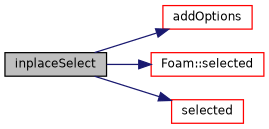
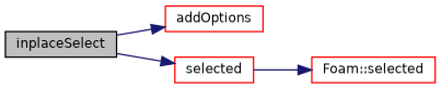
  digraph {
    rankdir=LR
    node [color=red fontname=Helvetica fontsize=10 shape=record]
    edge [color=midnightblue fontname=Helvetica fontsize=10 labelfontname=Helvetica labelfontsize=10 style=solid]
    n1 [color=black fillcolor=grey75 fontcolor=black height=0.2 label=inplaceSelect style=filled width=0.4]
    n2 [height=0.2 label=addOptions width=0.4]
    n3 [height=0.2 label="Foam::selected" width=0.4]
    n4 [height=0.2 label=selected width=0.4]
    n1 -> n2
-   n1 -> n3
+   n4 -> n3
    n1 -> n4
  }
